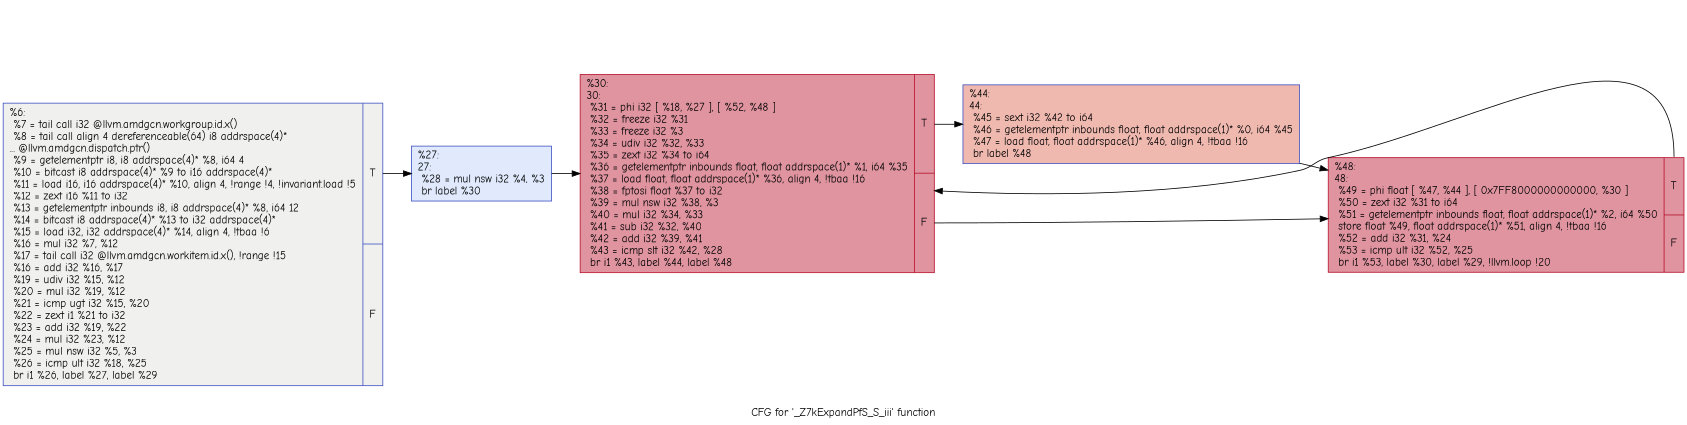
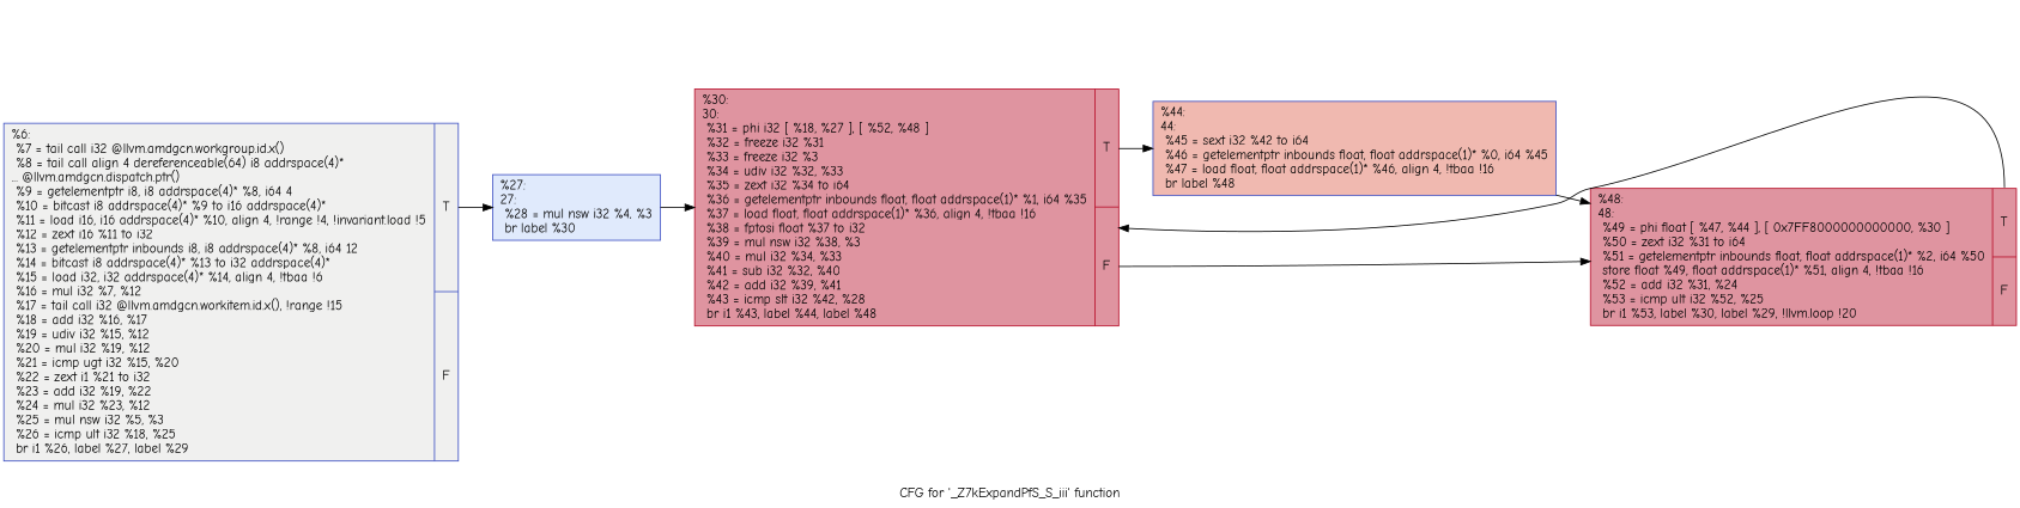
  digraph {
    fontname="Comic Neue"
    label="CFG for '_Z7kExpandPfS_S_iii' function"
    rankdir=LR
    node [color="#3d50c3ff" fillcolor="#b70d2870" fontname="Comic Neue" shape=record style=filled]
    edge [fontname="Comic Neue" tailport=s0]
-   n1 [fillcolor="#dedcdb70" label="{%6:\l  %7 = tail call i32 @llvm.amdgcn.workgroup.id.x()\l  %8 = tail call align 4 dereferenceable(64) i8 addrspace(4)*\l... @llvm.amdgcn.dispatch.ptr()\l  %9 = getelementptr i8, i8 addrspace(4)* %8, i64 4\l  %10 = bitcast i8 addrspace(4)* %9 to i16 addrspace(4)*\l  %11 = load i16, i16 addrspace(4)* %10, align 4, !range !4, !invariant.load !5\l  %12 = zext i16 %11 to i32\l  %13 = getelementptr inbounds i8, i8 addrspace(4)* %8, i64 12\l  %14 = bitcast i8 addrspace(4)* %13 to i32 addrspace(4)*\l  %15 = load i32, i32 addrspace(4)* %14, align 4, !tbaa !6\l  %16 = mul i32 %7, %12\l  %17 = tail call i32 @llvm.amdgcn.workitem.id.x(), !range !15\l  %16 = add i32 %16, %17\l  %19 = udiv i32 %15, %12\l  %20 = mul i32 %19, %12\l  %21 = icmp ugt i32 %15, %20\l  %22 = zext i1 %21 to i32\l  %23 = add i32 %19, %22\l  %24 = mul i32 %23, %12\l  %25 = mul nsw i32 %5, %3\l  %26 = icmp ult i32 %18, %25\l  br i1 %26, label %27, label %29\l|{<s0>T|<s1>F}}"]
+   n1 [fillcolor="#dedcdb70" label="{%6:\l  %7 = tail call i32 @llvm.amdgcn.workgroup.id.x()\l  %8 = tail call align 4 dereferenceable(64) i8 addrspace(4)*\l... @llvm.amdgcn.dispatch.ptr()\l  %9 = getelementptr i8, i8 addrspace(4)* %8, i64 4\l  %10 = bitcast i8 addrspace(4)* %9 to i16 addrspace(4)*\l  %11 = load i16, i16 addrspace(4)* %10, align 4, !range !4, !invariant.load !5\l  %12 = zext i16 %11 to i32\l  %13 = getelementptr inbounds i8, i8 addrspace(4)* %8, i64 12\l  %14 = bitcast i8 addrspace(4)* %13 to i32 addrspace(4)*\l  %15 = load i32, i32 addrspace(4)* %14, align 4, !tbaa !6\l  %16 = mul i32 %7, %12\l  %17 = tail call i32 @llvm.amdgcn.workitem.id.x(), !range !15\l  %18 = add i32 %16, %17\l  %19 = udiv i32 %15, %12\l  %20 = mul i32 %19, %12\l  %21 = icmp ugt i32 %15, %20\l  %22 = zext i1 %21 to i32\l  %23 = add i32 %19, %22\l  %24 = mul i32 %23, %12\l  %25 = mul nsw i32 %5, %3\l  %26 = icmp ult i32 %18, %25\l  br i1 %26, label %27, label %29\l|{<s0>T|<s1>F}}"]
    n2 [fillcolor="#b9d0f970" label="{%27:\l27:                                               \l  %28 = mul nsw i32 %4, %3\l  br label %30\l}"]
    n3 [color="#b70d28ff" label="{%30:\l30:                                               \l  %31 = phi i32 [ %18, %27 ], [ %52, %48 ]\l  %32 = freeze i32 %31\l  %33 = freeze i32 %3\l  %34 = udiv i32 %32, %33\l  %35 = zext i32 %34 to i64\l  %36 = getelementptr inbounds float, float addrspace(1)* %1, i64 %35\l  %37 = load float, float addrspace(1)* %36, align 4, !tbaa !16\l  %38 = fptosi float %37 to i32\l  %39 = mul nsw i32 %38, %3\l  %40 = mul i32 %34, %33\l  %41 = sub i32 %32, %40\l  %42 = add i32 %39, %41\l  %43 = icmp slt i32 %42, %28\l  br i1 %43, label %44, label %48\l|{<s0>T|<s1>F}}"]
    n4 [fillcolor="#de614d70" label="{%44:\l44:                                               \l  %45 = sext i32 %42 to i64\l  %46 = getelementptr inbounds float, float addrspace(1)* %0, i64 %45\l  %47 = load float, float addrspace(1)* %46, align 4, !tbaa !16\l  br label %48\l}"]
    n5 [color="#b70d28ff" label="{%48:\l48:                                               \l  %49 = phi float [ %47, %44 ], [ 0x7FF8000000000000, %30 ]\l  %50 = zext i32 %31 to i64\l  %51 = getelementptr inbounds float, float addrspace(1)* %2, i64 %50\l  store float %49, float addrspace(1)* %51, align 4, !tbaa !16\l  %52 = add i32 %31, %24\l  %53 = icmp ult i32 %52, %25\l  br i1 %53, label %30, label %29, !llvm.loop !20\l|{<s0>T|<s1>F}}"]
    n1 -> n2
    n2 -> n3
    n3 -> n4
    n3 -> n5 [tailport=s1]
    n4 -> n5
    n5 -> n3
  }
